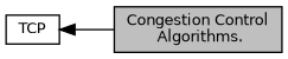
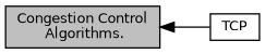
  digraph {
    rankdir=LR
    node [color=black fontname=Helvetica fontsize=10 shape=record style=filled]
    n1 [fillcolor=white height=0.2 label=TCP width=0.4]
    n2 [fillcolor=grey75 fontcolor=black height=0.2 label="Congestion Control\l Algorithms." width=0.4]
-   n1 -> n2 [dir=back fontname=Helvetica fontsize=10 labelfontname=Helvetica labelfontsize=10 shape=plaintext style=solid]
+   n2 -> n1 [dir=back fontname=Helvetica fontsize=10 labelfontname=Helvetica labelfontsize=10 shape=plaintext style=solid]
  }
